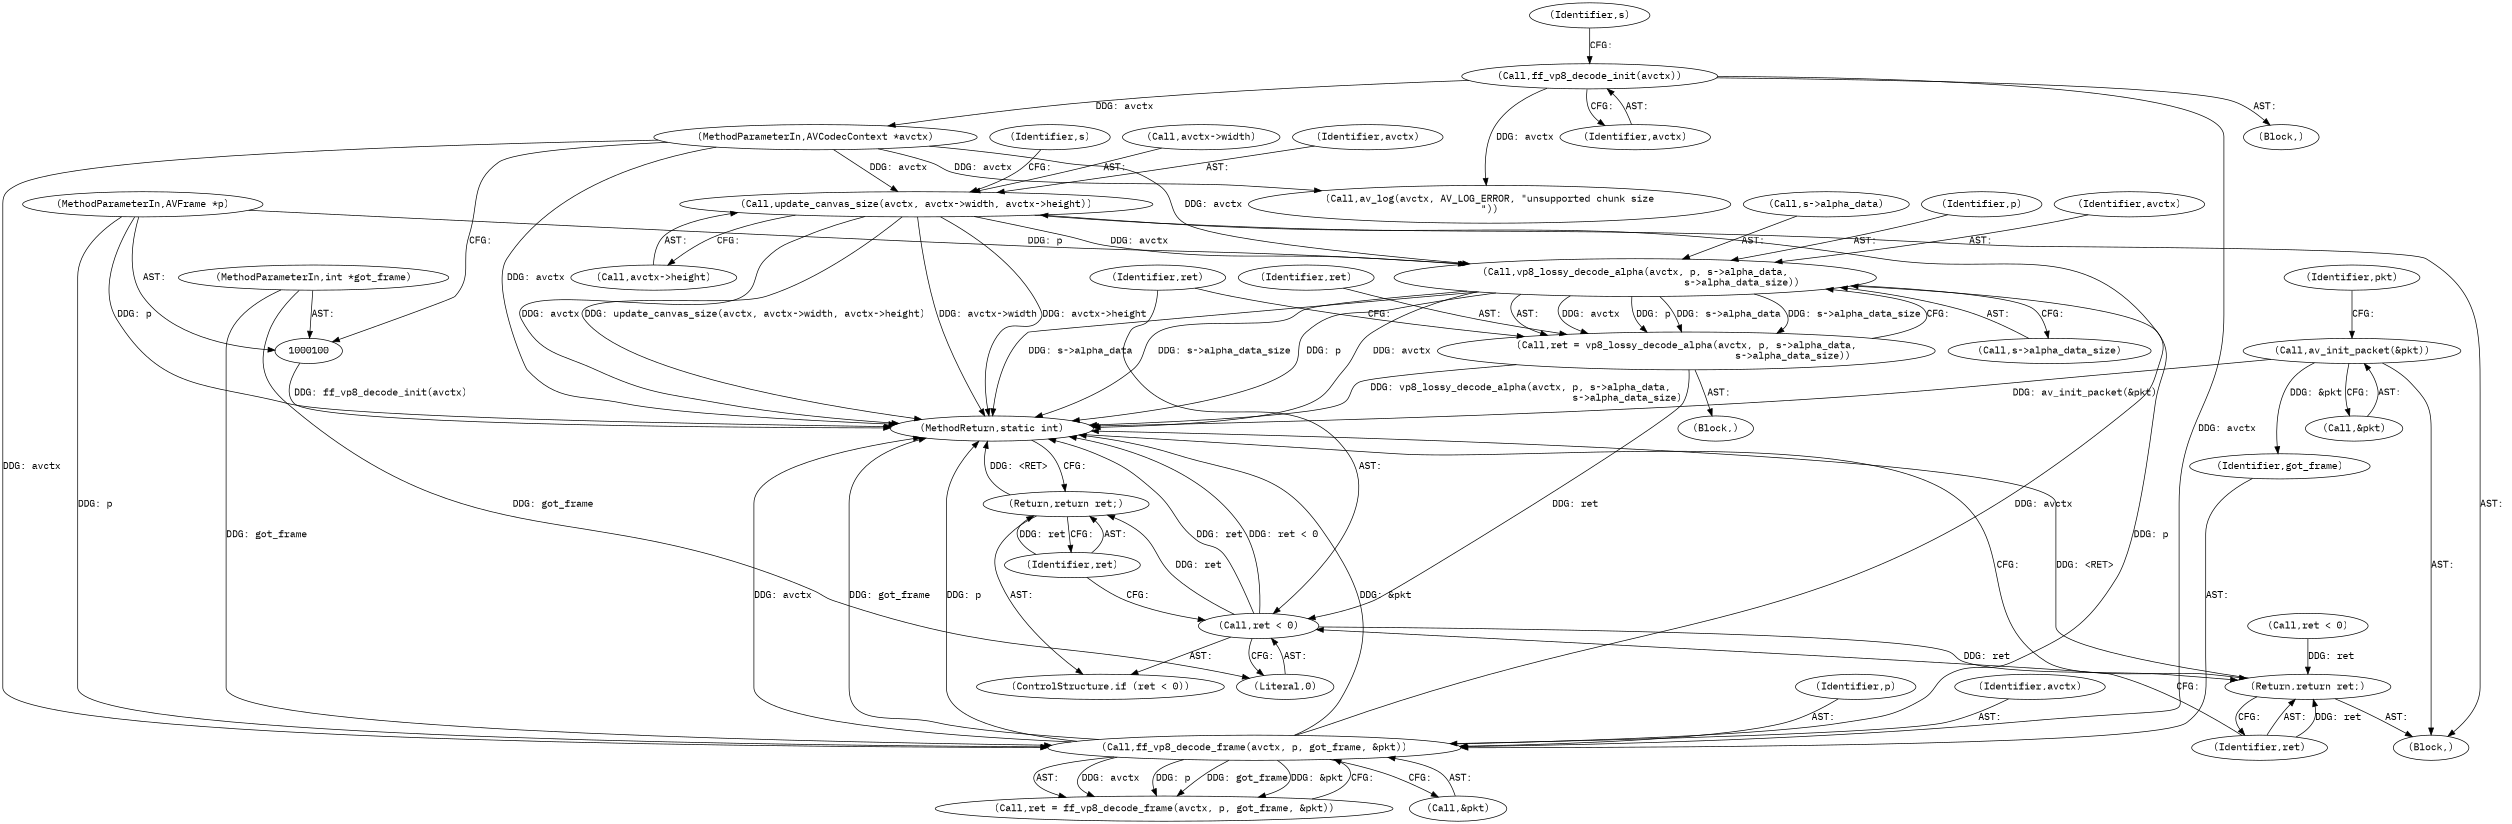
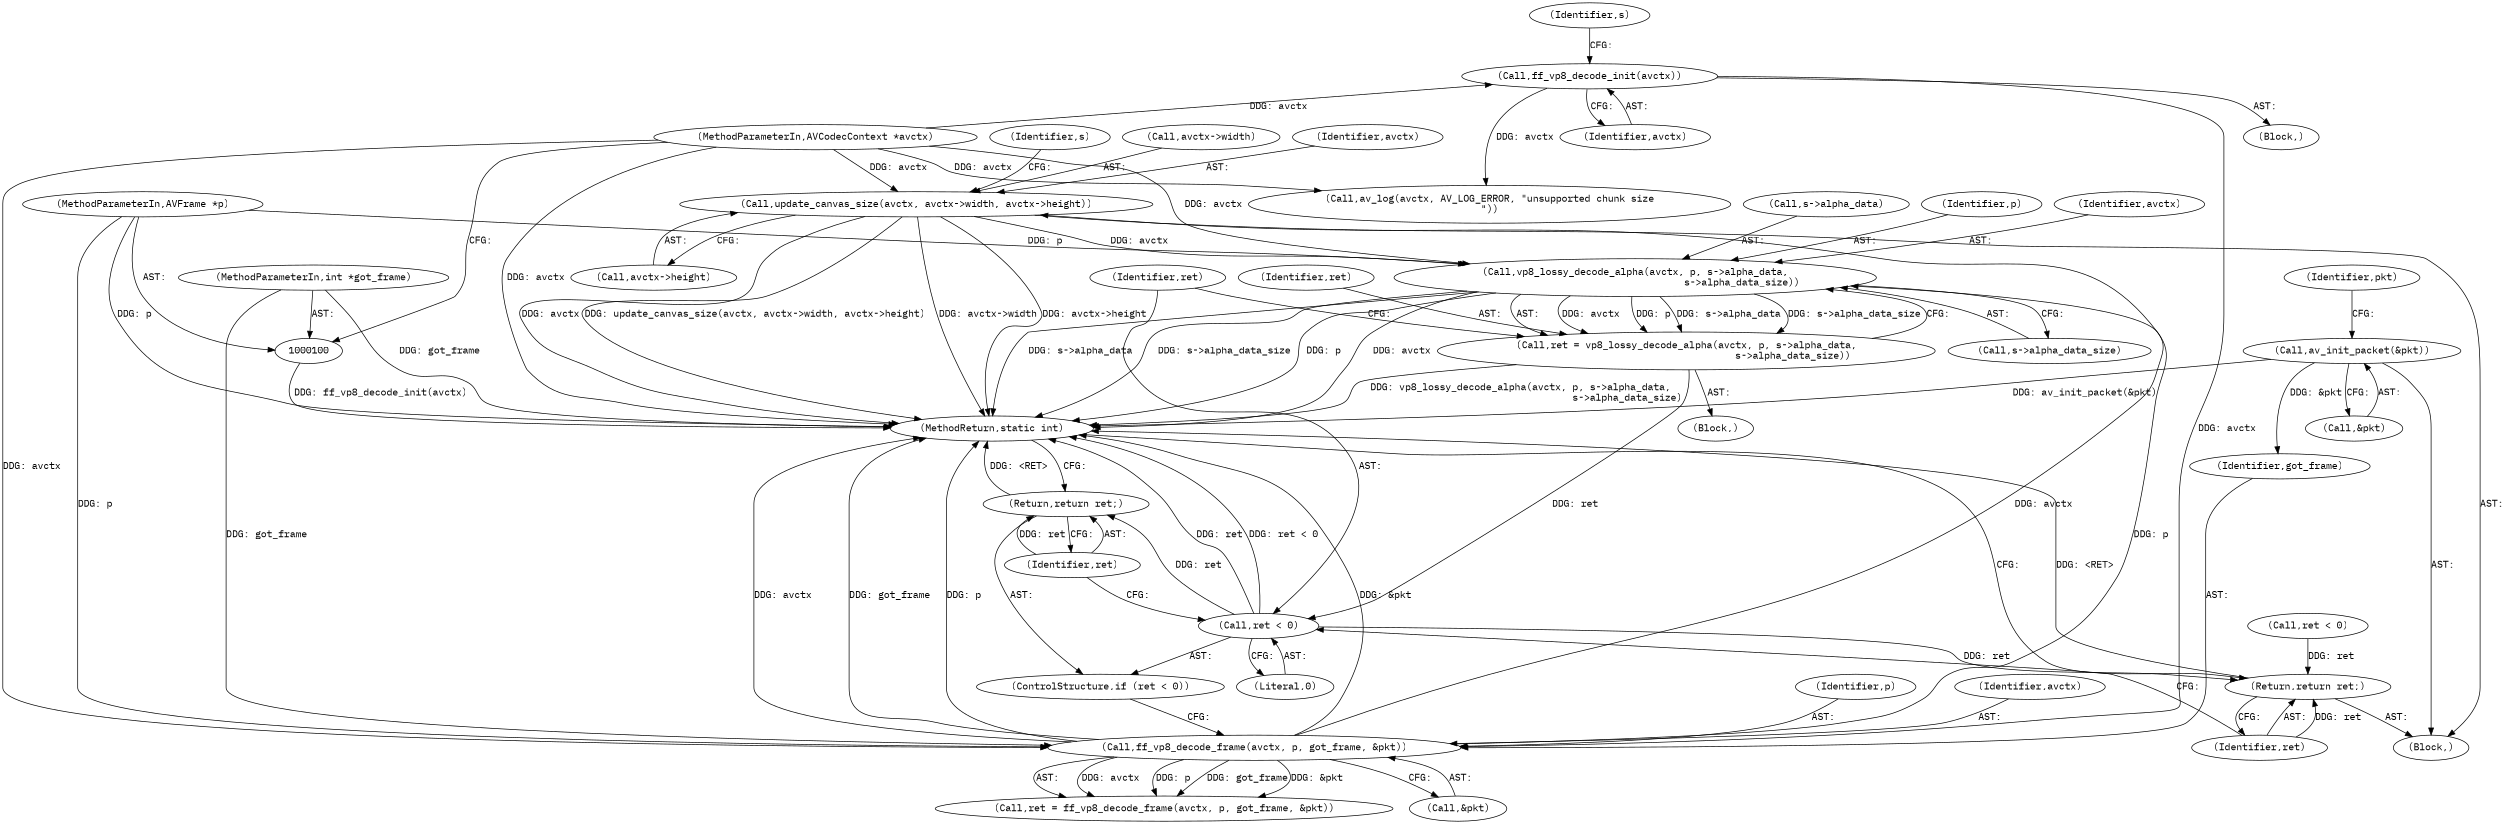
  digraph {
    fontname="IBM Plex Mono"
    node [fontname="IBM Plex Mono"]
    edge [fontname="IBM Plex Mono"]
    n1 [label="(Call,update_canvas_size(avctx, avctx->width, avctx->height))"]
    n2 [label="(Call,vp8_lossy_decode_alpha(avctx, p, s->alpha_data,\n                                     s->alpha_data_size))"]
    n3 [label="(MethodReturn,static int)"]
    n4 [label="(Call,avctx->height)"]
    n5 [label="(Block,)"]
    n6 [label="(Call,ret = vp8_lossy_decode_alpha(avctx, p, s->alpha_data,\n                                     s->alpha_data_size))"]
    n7 [label="(Call,s->alpha_data_size)"]
    n8 [label="(Return,return ret;)"]
    n9 [label="(Return,return ret;)"]
    n10 [label="(Call,ff_vp8_decode_frame(avctx, p, got_frame, &pkt))"]
    n11 [label="(Call,ret = ff_vp8_decode_frame(avctx, p, got_frame, &pkt))"]
    n12 [label="(Call,&pkt)"]
    n13 [label="(Call,ff_vp8_decode_init(avctx))"]
    n14 [label="(Identifier,avctx)"]
    n15 [label="(Call,av_log(avctx, AV_LOG_ERROR, \"unsupported chunk size\n\"))"]
    n16 [label="(Block,)"]
    n17 [label="(MethodParameterIn,AVCodecContext *avctx)"]
    1000100
    n19 [label="(MethodParameterIn,AVFrame *p)"]
    n20 [label="(MethodParameterIn,int *got_frame)"]
    n21 [label="(Call,av_init_packet(&pkt))"]
    n22 [label="(Call,&pkt)"]
    n23 [label="(Identifier,got_frame)"]
    n24 [label="(Call,ret < 0)"]
    n25 [label="(Block,)"]
    n26 [label="(Literal,0)"]
    n27 [label="(ControlStructure,if (ret < 0))"]
    n28 [label="(Identifier,ret)"]
    n29 [label="(Identifier,ret)"]
    n30 [label="(Identifier,p)"]
    n31 [label="(Identifier,avctx)"]
    n32 [label="(Identifier,s)"]
    n33 [label="(Identifier,pkt)"]
    n34 [label="(Call,avctx->width)"]
    n35 [label="(Identifier,ret)"]
    n36 [label="(Identifier,s)"]
    n37 [label="(Call,s->alpha_data)"]
    n38 [label="(Call,ret < 0)"]
    n39 [label="(Identifier,avctx)"]
    n40 [label="(Identifier,ret)"]
    n41 [label="(Identifier,p)"]
    n42 [label="(Identifier,avctx)"]
    n1 -> n2 [label="DDG: avctx"]
    n1 -> n3 [label="DDG: avctx->height"]
    n1 -> n3 [label="DDG: update_canvas_size(avctx, avctx->width, avctx->height)"]
    n1 -> n3 [label="DDG: avctx"]
    n1 -> n3 [label="DDG: avctx->width"]
    n1 -> n4 [label="CFG: "]
    n1 -> n5 [label="AST: "]
    n2 -> n3 [label="DDG: avctx"]
    n2 -> n3 [label="DDG: s->alpha_data"]
    n2 -> n3 [label="DDG: s->alpha_data_size"]
    n2 -> n3 [label="DDG: p"]
    n2 -> n6 [label="AST: "]
    n2 -> n6 [label="DDG: avctx"]
    n2 -> n6 [label="DDG: p"]
    n2 -> n6 [label="DDG: s->alpha_data"]
    n2 -> n6 [label="DDG: s->alpha_data_size"]
    n2 -> n7 [label="CFG: "]
    n3 -> n8 [label="CFG: "]
    n3 -> n9 [label="CFG: "]
    n4 -> n1 [label="AST: "]
    n6 -> n2 [label="CFG: "]
    n6 -> n3 [label="DDG: vp8_lossy_decode_alpha(avctx, p, s->alpha_data,\n                                     s->alpha_data_size)"]
    n6 -> n24 [label="DDG: ret"]
    n6 -> n25 [label="AST: "]
    n7 -> n2 [label="AST: "]
    n8 -> n3 [label="DDG: <RET>"]
    n8 -> n27 [label="AST: "]
    n8 -> n28 [label="CFG: "]
    n9 -> n3 [label="DDG: <RET>"]
    n9 -> n5 [label="AST: "]
    n9 -> n29 [label="CFG: "]
    n10 -> n1 [label="DDG: avctx"]
    n10 -> n2 [label="DDG: p"]
    n10 -> n3 [label="DDG: got_frame"]
    n10 -> n3 [label="DDG: &pkt"]
    n10 -> n3 [label="DDG: p"]
    n10 -> n3 [label="DDG: avctx"]
    n10 -> n11 [label="AST: "]
    n10 -> n11 [label="DDG: avctx"]
    n10 -> n11 [label="DDG: p"]
    n10 -> n11 [label="DDG: got_frame"]
    n10 -> n11 [label="DDG: &pkt"]
    n10 -> n12 [label="CFG: "]
-   n11 -> n10 [label="CFG: "]
+   n27 -> n10 [label="CFG: "]
    n12 -> n10 [label="AST: "]
    n13 -> n10 [label="DDG: avctx"]
    n13 -> n14 [label="CFG: "]
    n13 -> n15 [label="DDG: avctx"]
    n13 -> n16 [label="AST: "]
    n14 -> n13 [label="AST: "]
    n17 -> n1 [label="DDG: avctx"]
    n17 -> n2 [label="DDG: avctx"]
    n17 -> n3 [label="DDG: avctx"]
    n17 -> n10 [label="DDG: avctx"]
-   n13 -> n17 [label="DDG: avctx"]
+   n17 -> n13 [label="DDG: avctx"]
    n17 -> n15 [label="DDG: avctx"]
    n17 -> 1000100 [label="CFG: "]
    1000100 -> n3 [label="DDG: ff_vp8_decode_init(avctx)"]
    n19 -> n2 [label="DDG: p"]
    n19 -> n3 [label="DDG: p"]
    n19 -> n10 [label="DDG: p"]
    n19 -> 1000100 [label="AST: "]
-   n20 -> n26 [label="DDG: got_frame"]
+   n20 -> n3 [label="DDG: got_frame"]
    n20 -> n10 [label="DDG: got_frame"]
    n20 -> 1000100 [label="AST: "]
    n21 -> n3 [label="DDG: av_init_packet(&pkt)"]
    n21 -> n5 [label="AST: "]
    n21 -> n22 [label="CFG: "]
    n21 -> n23 [label="DDG: &pkt"]
    n22 -> n21 [label="AST: "]
    n23 -> n10 [label="AST: "]
    n24 -> n3 [label="DDG: ret"]
    n24 -> n3 [label="DDG: ret < 0"]
    n24 -> n8 [label="DDG: ret"]
    n24 -> n9 [label="DDG: ret"]
    n24 -> n26 [label="CFG: "]
    n24 -> n27 [label="AST: "]
    n26 -> n24 [label="AST: "]
    n28 -> n8 [label="AST: "]
    n28 -> n8 [label="DDG: ret"]
    n28 -> n24 [label="CFG: "]
    n29 -> n9 [label="AST: "]
    n29 -> n9 [label="DDG: ret"]
    n29 -> n24 [label="CFG: "]
    n30 -> n10 [label="AST: "]
    n31 -> n2 [label="AST: "]
    n32 -> n1 [label="CFG: "]
    n33 -> n21 [label="CFG: "]
    n34 -> n1 [label="AST: "]
    n35 -> n6 [label="CFG: "]
    n35 -> n24 [label="AST: "]
    n36 -> n13 [label="CFG: "]
    n37 -> n2 [label="AST: "]
    n38 -> n9 [label="DDG: ret"]
    n39 -> n10 [label="AST: "]
    n40 -> n6 [label="AST: "]
    n41 -> n2 [label="AST: "]
    n42 -> n1 [label="AST: "]
  }
